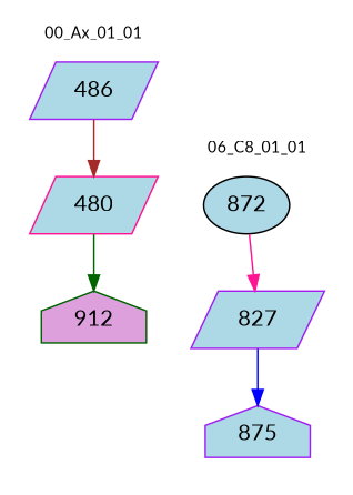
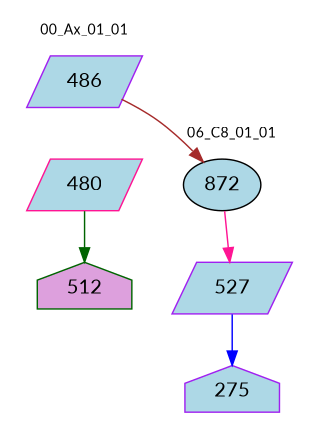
  digraph {
    fontname=Lato
    node [color=purple fillcolor=lightblue fontname=Lato shape=parallelogram style=filled]
    edge [fontname=Lato]
    n1 [label=486]
    n2 [color=deeppink label=480]
-   n3 [color=darkgreen fillcolor=plum label=912 shape=house]
+   n3 [color=darkgreen fillcolor=plum label=512 shape=house]
    n4 [color=black label=872 shape=ellipse]
-   n5 [label=827]
-   n6 [label=875 shape=house]
+   n5 [label=527]
+   n6 [label=275 shape=house]
    subgraph cluster_1 {
      color=white
      fontsize=10
      label="00_Ax_01_01"
      n1
      n2
      n3
    }
    subgraph cluster_2 {
      color=white
      fontsize=10
      label="06_C8_01_01"
      n4
      n5
      n6
    }
-   n1 -> n2 [color=brown]
+   n1 -> n4 [color=brown]
    n2 -> n3 [color=darkgreen]
    n4 -> n5 [color=deeppink]
    n5 -> n6 [color=blue]
  }
